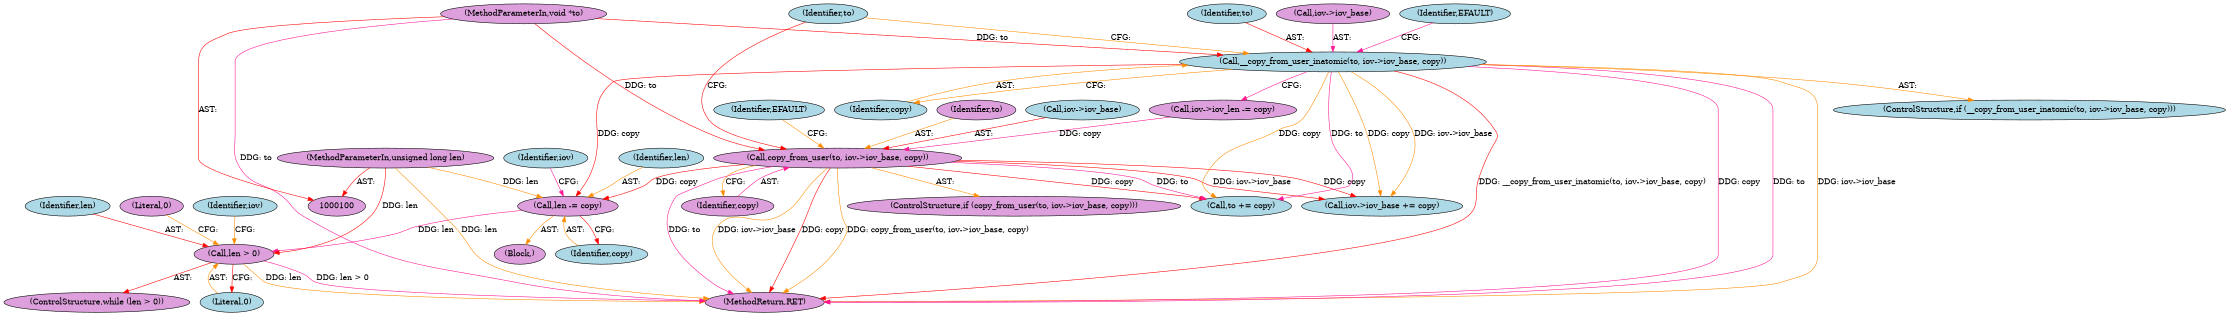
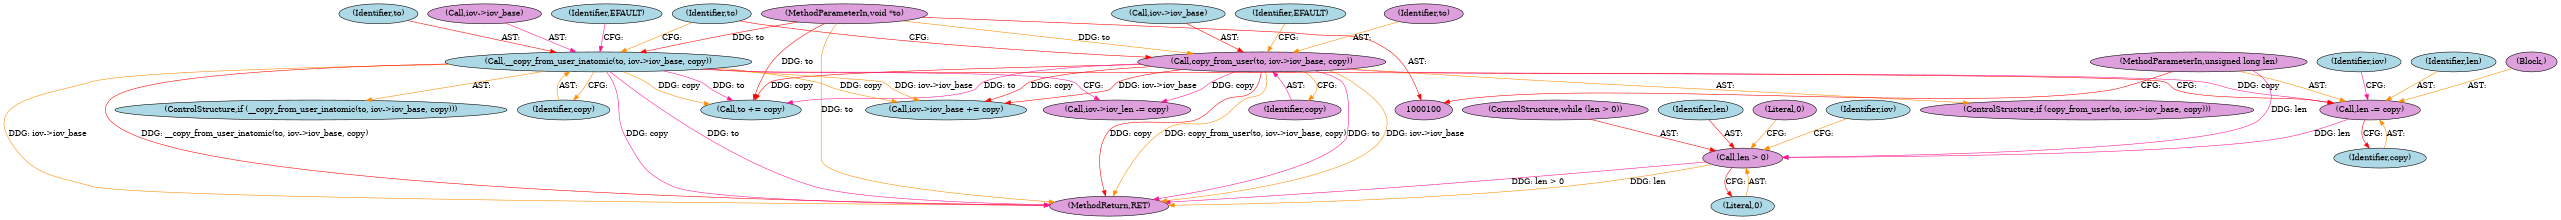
  digraph {
    node [fillcolor=lightblue style=filled]
    edge [color=darkorange]
    n1 [fillcolor=plum label="(Call,len -= copy)"]
    n2 [label="(Identifier,copy)"]
    n3 [fillcolor=plum label="(Block,)"]
    n4 [fillcolor=plum label="(Call,len > 0)"]
    n5 [fillcolor=plum label="(Call,copy_from_user(to, iov->iov_base, copy))"]
    n6 [label="(Call,iov->iov_base += copy)"]
    n7 [fillcolor=plum label="(MethodReturn,RET)"]
    n8 [fillcolor=plum label="(Call,iov->iov_len -= copy)"]
    n9 [fillcolor=plum label="(ControlStructure,if (copy_from_user(to, iov->iov_base, copy)))"]
    n10 [fillcolor=plum label="(Identifier,copy)"]
    n11 [label="(Call,to += copy)"]
    n12 [fillcolor=plum label="(MethodParameterIn,void *to)"]
    n13 [label="(Call,__copy_from_user_inatomic(to, iov->iov_base, copy))"]
    1000100 [fillcolor=plum]
    n15 [label="(ControlStructure,if (__copy_from_user_inatomic(to, iov->iov_base, copy)))"]
    n16 [label="(Identifier,copy)"]
    n17 [fillcolor=plum label="(ControlStructure,while (len > 0))"]
    n18 [label="(Literal,0)"]
    n19 [fillcolor=plum label="(MethodParameterIn,unsigned long len)"]
    n20 [label="(Call,iov->iov_base)"]
    n21 [label="(Identifier,len)"]
    n22 [label="(Identifier,to)"]
    n23 [label="(Identifier,iov)"]
    n24 [fillcolor=plum label="(Call,iov->iov_base)"]
    n25 [fillcolor=plum label="(Literal,0)"]
    n26 [label="(Identifier,EFAULT)"]
    n27 [label="(Identifier,iov)"]
    n28 [fillcolor=plum label="(Identifier,to)"]
    n29 [label="(Identifier,EFAULT)"]
    n30 [label="(Identifier,len)"]
    n31 [label="(Identifier,to)"]
    n1 -> n2 [color=red label="CFG: "]
-   n1 -> n3 [label="AST: "]
+   n3 -> n1 [label="AST: "]
    n1 -> n4 [color=deeppink label="DDG: len"]
    n2 -> n1 [label="AST: "]
    n4 -> n7 [color=deeppink label="DDG: len > 0"]
    n4 -> n7 [label="DDG: len"]
-   n4 -> n17 [color=red label="AST: "]
+   n17 -> n4 [color=red label="AST: "]
    n4 -> n18 [color=red label="CFG: "]
-   n5 -> n1 [color=red label="DDG: copy"]
+   n5 -> n1 [color=deeppink label="DDG: copy"]
    n5 -> n6 [color=red label="DDG: copy"]
    n5 -> n6 [color=red label="DDG: iov->iov_base"]
    n5 -> n7 [color=red label="DDG: copy"]
    n5 -> n7 [label="DDG: copy_from_user(to, iov->iov_base, copy)"]
    n5 -> n7 [color=deeppink label="DDG: to"]
    n5 -> n7 [label="DDG: iov->iov_base"]
-   n8 -> n5 [color=deeppink label="DDG: copy"]
+   n5 -> n8 [color=deeppink label="DDG: copy"]
    n5 -> n9 [label="AST: "]
    n5 -> n10 [label="CFG: "]
    n5 -> n11 [color=red label="DDG: copy"]
    n5 -> n11 [color=deeppink label="DDG: to"]
    n10 -> n5 [color=deeppink label="AST: "]
-   n12 -> n5 [color=red label="DDG: to"]
-   n12 -> n7 [color=deeppink label="DDG: to"]
+   n12 -> n5 [label="DDG: to"]
+   n12 -> n7 [label="DDG: to"]
+   n12 -> n11 [color=red label="DDG: to"]
    n12 -> n13 [color=red label="DDG: to"]
    n12 -> 1000100 [color=red label="AST: "]
-   n13 -> n1 [color=red label="DDG: copy"]
+   n13 -> n1 [color=red label="CFG: "]
    n13 -> n6 [label="DDG: copy"]
    n13 -> n6 [label="DDG: iov->iov_base"]
    n13 -> n7 [label="DDG: iov->iov_base"]
    n13 -> n7 [color=red label="DDG: __copy_from_user_inatomic(to, iov->iov_base, copy)"]
    n13 -> n7 [color=deeppink label="DDG: copy"]
    n13 -> n7 [color=deeppink label="DDG: to"]
    n13 -> n8 [color=deeppink label="CFG: "]
    n13 -> n11 [label="DDG: copy"]
    n13 -> n11 [color=deeppink label="DDG: to"]
    n13 -> n15 [label="AST: "]
    n13 -> n16 [label="CFG: "]
    n16 -> n13 [label="AST: "]
    n18 -> n4 [label="AST: "]
-   n19 -> n1 [label="DDG: len"]
-   n19 -> n4 [color=red label="DDG: len"]
-   n19 -> n7 [label="DDG: len"]
-   n19 -> 1000100 [color=red label="AST: "]
+   n19 -> n1 [label="AST: "]
+   n19 -> n4 [color=deeppink label="DDG: len"]
+   n19 -> 1000100 [color=red label="CFG: "]
    n20 -> n5 [color=red label="AST: "]
    n21 -> n4 [color=red label="AST: "]
    n22 -> n13 [color=red label="AST: "]
    n23 -> n1 [color=deeppink label="CFG: "]
    n24 -> n13 [color=deeppink label="AST: "]
    n25 -> n4 [label="CFG: "]
    n26 -> n5 [label="CFG: "]
    n27 -> n4 [label="CFG: "]
    n28 -> n5 [label="AST: "]
    n29 -> n13 [color=deeppink label="CFG: "]
    n30 -> n1 [label="AST: "]
    n31 -> n5 [color=red label="CFG: "]
    n31 -> n13 [label="CFG: "]
  }
